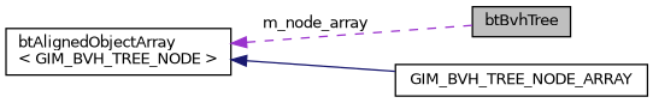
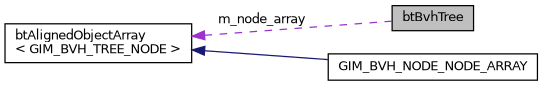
  digraph {
    fontname="DejaVu Sans"
    rankdir=LR
    node [color=black fillcolor=white fontname="DejaVu Sans" fontsize=10 shape=record style=filled]
    edge [dir=back fontname="DejaVu Sans" fontsize=10 labelfontname=Helvetica labelfontsize=10]
    n1 [fillcolor=grey75 fontcolor=black height=0.2 label=btBvhTree width=0.4]
-   n2 [height=0.2 label=GIM_BVH_TREE_NODE_ARRAY width=0.4]
+   n2 [height=0.2 label=GIM_BVH_NODE_NODE_ARRAY width=0.4]
    n3 [height=0.2 label="btAlignedObjectArray\l\< GIM_BVH_TREE_NODE \>" width=0.4]
    n3 -> n1 [color=darkorchid3 label=" m_node_array" style=dashed]
    n3 -> n2 [color=midnightblue style=solid]
  }
